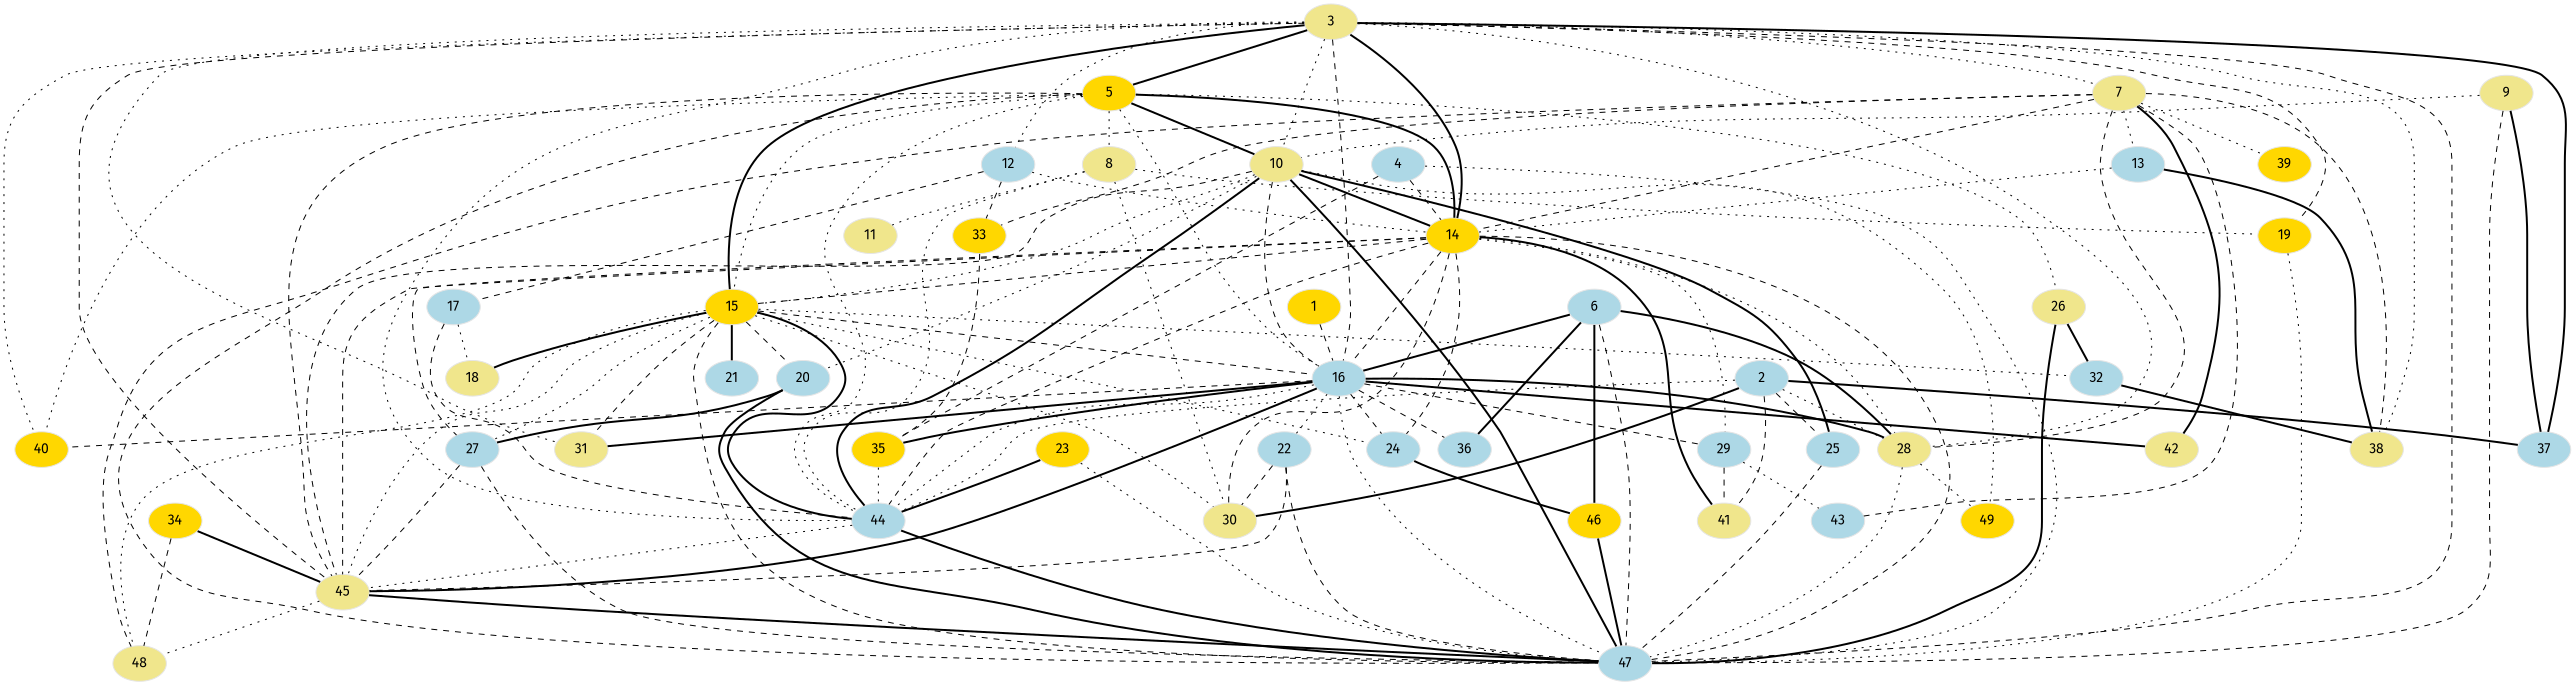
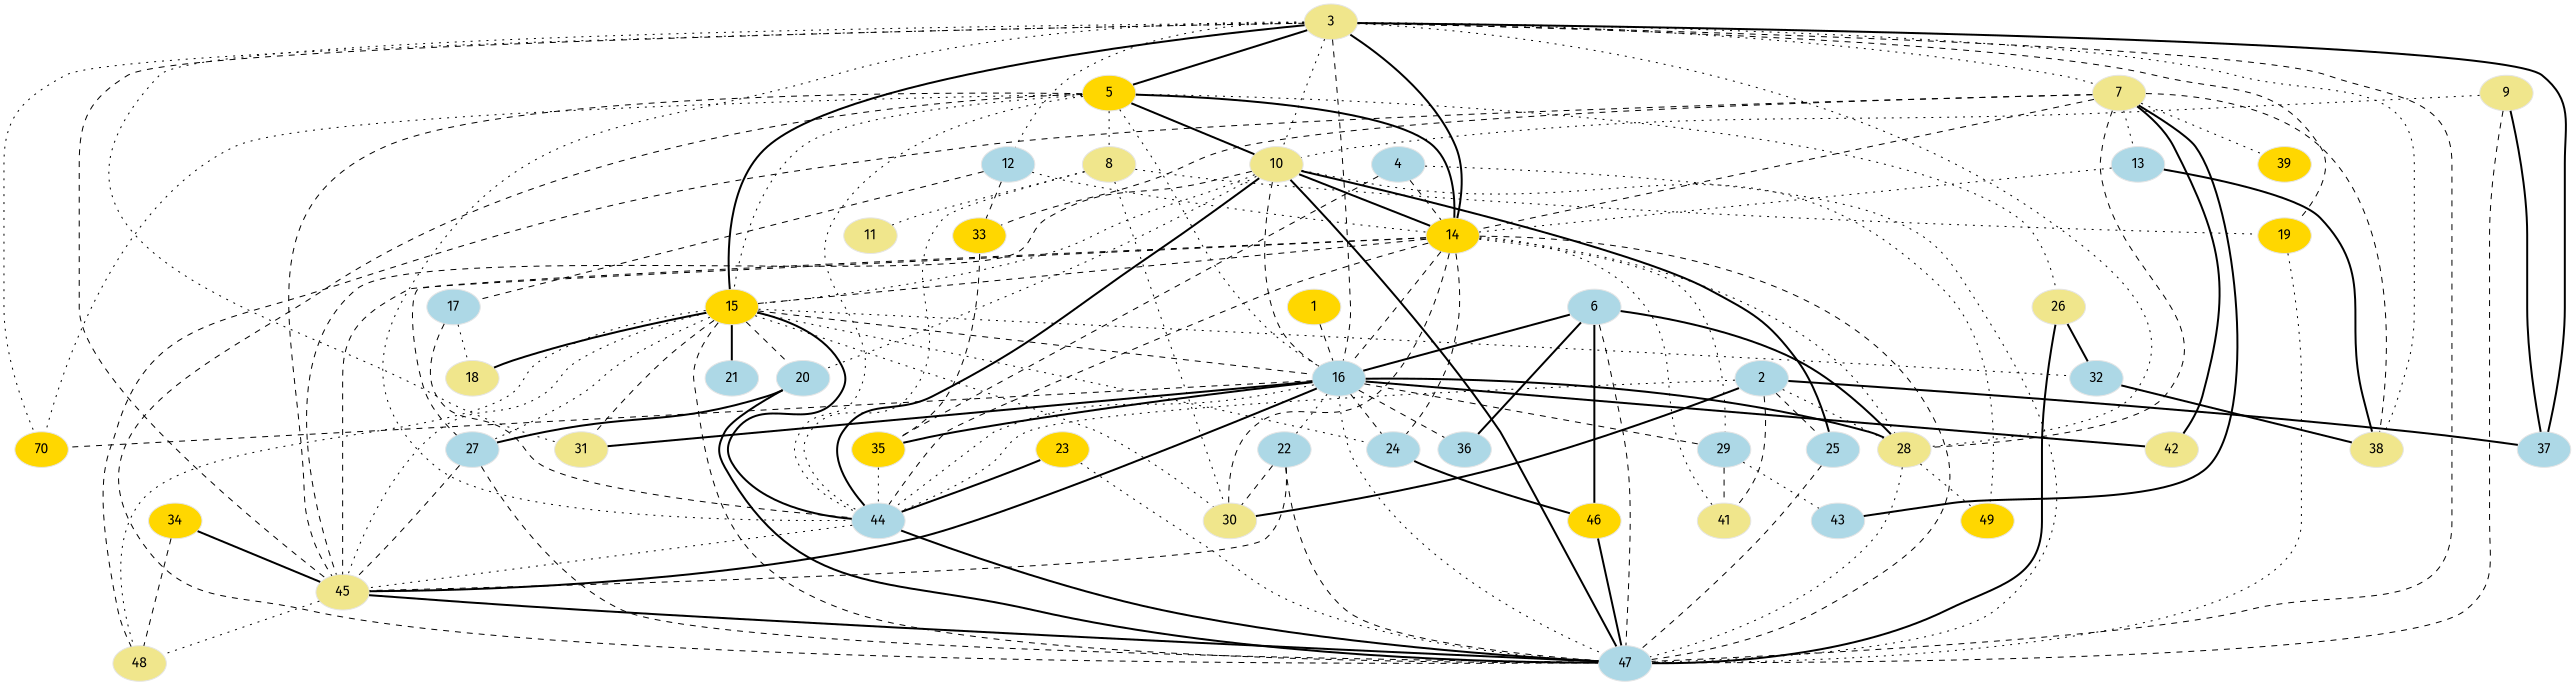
  graph {
    fontname="Fira Sans"
    node [color=gray90 fillcolor=lightblue fontname="Fira Sans" style=filled]
    edge [fontname="Fira Sans" style=dotted weight=1.0]
    1 [fillcolor=gold]
    16
    28 [fillcolor=khaki]
    44
    31 [fillcolor=khaki]
-   40 [fillcolor=gold]
+   40 [fillcolor=gold label=70]
    45 [fillcolor=khaki]
    47
    35 [fillcolor=gold]
    36
    42 [fillcolor=khaki]
    24
    29
    22
    2
    25
    30 [fillcolor=khaki]
    37
    41 [fillcolor=khaki]
    49 [fillcolor=gold]
    3 [fillcolor=khaki]
    5 [fillcolor=gold]
    7 [fillcolor=khaki]
    10 [fillcolor=khaki]
    12
    14 [fillcolor=gold]
    15 [fillcolor=gold]
    19 [fillcolor=gold]
    38 [fillcolor=khaki]
    8 [fillcolor=khaki]
    26 [fillcolor=khaki]
    13
    33 [fillcolor=gold]
    39 [fillcolor=gold]
    43
    48 [fillcolor=khaki]
    20
    17
    27
    18 [fillcolor=khaki]
    21
    32
    4
    11 [fillcolor=khaki]
    6
    46 [fillcolor=gold]
    9 [fillcolor=khaki]
    23 [fillcolor=gold]
    34 [fillcolor=gold]
    1 -- 16 [style=dashed]
    16 -- 28 [style=bold]
    16 -- 44
    16 -- 31 [style=bold]
    16 -- 40 [style=dashed]
    16 -- 45 [style=bold]
    16 -- 47
    16 -- 35 [style=bold]
    16 -- 36 [style=dashed]
    16 -- 42 [style=bold]
    16 -- 24 [style=dashed]
    16 -- 29 [style=dashed]
    16 -- 22
    28 -- 47
    28 -- 49
    44 -- 45
    44 -- 47 [style=bold]
    45 -- 47 [style=bold]
    45 -- 48
    35 -- 44
    24 -- 46 [style=bold]
    29 -- 41 [style=dashed]
    29 -- 43
    22 -- 45 [style=dashed]
    22 -- 47 [style=dashed]
    22 -- 30 [style=dashed]
    2 -- 28
    2 -- 44
    2 -- 25 [style=dashed]
    2 -- 30 [style=bold]
    2 -- 37 [style=bold]
    2 -- 41 [style=dashed]
    25 -- 47 [style=dashed]
    3 -- 16 [style=dashed]
    3 -- 28
    3 -- 44
    3 -- 31 [weight=2.0]
    3 -- 40
    3 -- 45 [style=dashed]
    3 -- 47 [style=dashed weight=2.0]
    3 -- 37 [style=bold]
    3 -- 5 [style=bold]
    3 -- 7
    3 -- 10 [weight=2.0]
    3 -- 12
    3 -- 14 [style=bold weight=2.0]
    3 -- 15 [style=bold]
    3 -- 19 [style=dashed]
    3 -- 38 [weight=2.0]
    5 -- 16
    5 -- 44 [weight=2.0]
    5 -- 40
    5 -- 45 [style=dashed]
    5 -- 47 [style=dashed]
    5 -- 10 [style=bold weight=2.0]
    5 -- 14 [style=bold weight=2.0]
    5 -- 15
    5 -- 8 [weight=2.0]
    5 -- 26
    7 -- 28 [style=dashed]
    7 -- 42 [style=bold]
    7 -- 14 [style=dashed]
    7 -- 38 [style=dashed]
    7 -- 13
    7 -- 33 [style=dashed]
    7 -- 39
-   7 -- 43 [style=dashed]
+   7 -- 43 [style=bold]
    7 -- 48 [style=dashed]
    10 -- 16 [style=dashed]
    10 -- 44 [style=bold]
    10 -- 45 [style=dashed]
    10 -- 47 [style=bold]
    10 -- 25 [style=bold]
    10 -- 49
    10 -- 14 [style=bold weight=4.0]
    10 -- 15
    10 -- 20
    12 -- 14
    12 -- 33 [style=dashed]
    12 -- 17 [style=dashed]
    14 -- 16 [style=dashed weight=3.0]
    14 -- 28
    14 -- 44 [style=dashed weight=3.0]
    14 -- 45 [style=dashed weight=2.0]
    14 -- 47 [style=dashed weight=3.0]
    14 -- 24 [style=dashed]
    14 -- 29 [weight=2.0]
    14 -- 30 [style=dashed]
-   14 -- 41 [style=bold]
+   14 -- 41
    14 -- 15 [style=dashed weight=2.0]
    14 -- 27 [style=dashed]
    15 -- 16 [style=dashed]
    15 -- 44 [style=bold]
    15 -- 31 [style=dashed]
    15 -- 45
    15 -- 47 [style=dashed]
    15 -- 24
    15 -- 30
    15 -- 48
    15 -- 20 [style=dashed]
    15 -- 27
    15 -- 18 [style=bold]
    15 -- 21 [style=bold weight=2.0]
    15 -- 32
    19 -- 47
    8 -- 44
    8 -- 30
    8 -- 19
    8 -- 11
    26 -- 47 [style=bold]
    26 -- 32 [style=bold]
    13 -- 14
    13 -- 38 [style=bold]
    33 -- 35 [style=dashed]
    20 -- 47 [style=bold weight=2.0]
    20 -- 27 [style=bold]
    17 -- 44 [style=dashed]
    17 -- 18
    27 -- 45 [style=dashed]
    27 -- 47 [style=dashed]
    32 -- 38 [style=bold]
    4 -- 47
    4 -- 35 [style=dashed]
    4 -- 14 [style=dashed]
    6 -- 16 [style=bold]
    6 -- 28 [style=bold]
    6 -- 47 [style=dashed]
    6 -- 36 [style=bold]
    6 -- 46 [style=bold]
    46 -- 47 [style=bold]
    9 -- 47 [style=dashed]
    9 -- 37 [style=bold]
    9 -- 10
    23 -- 44 [style=bold weight=2.0]
    23 -- 47
    34 -- 45 [style=bold]
    34 -- 48 [style=dashed]
  }
